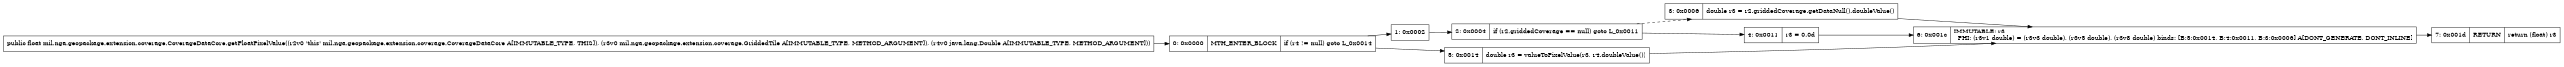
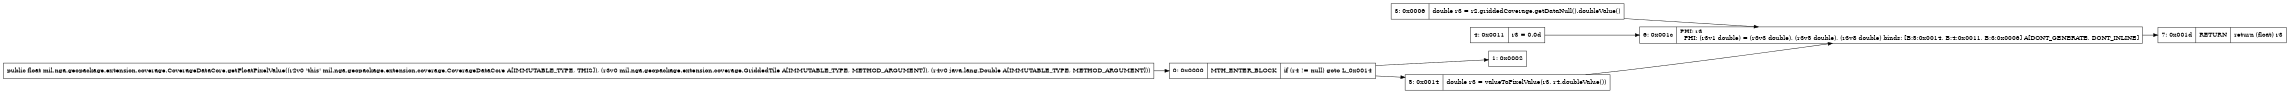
  digraph {
    rankdir=LR
    node [shape=record]
    n1 [label="{0\:\ 0x0000|MTH_ENTER_BLOCK\l|if (r4 != null) goto L_0x0014\l}"]
    n2 [label="{1\:\ 0x0002}"]
    n3 [label="{5\:\ 0x0014|double r3 = valueToPixelValue(r3, r4.doubleValue())\l}"]
-   n4 [label="{2\:\ 0x0004|if (r2.griddedCoverage == null) goto L_0x0011\l}"]
-   n5 [label="{6\:\ 0x001c|IMMUTABLE: r3 \l  PHI: (r3v1 double) = (r3v3 double), (r3v5 double), (r3v8 double) binds: [B:5:0x0014, B:4:0x0011, B:3:0x0006] A[DONT_GENERATE, DONT_INLINE]\l}"]
+   n5 [label="{6\:\ 0x001c|PHI: r3 \l  PHI: (r3v1 double) = (r3v3 double), (r3v5 double), (r3v8 double) binds: [B:5:0x0014, B:4:0x0011, B:3:0x0006] A[DONT_GENERATE, DONT_INLINE]\l}"]
    n6 [label="{3\:\ 0x0006|double r3 = r2.griddedCoverage.getDataNull().doubleValue()\l}"]
    n7 [label="{4\:\ 0x0011|r3 = 0.0d\l}"]
    n8 [label="{7\:\ 0x001d|RETURN\l|return (float) r3\l}"]
    n9 [label="{public float mil.nga.geopackage.extension.coverage.CoverageDataCore.getFloatPixelValue((r2v0 'this' mil.nga.geopackage.extension.coverage.CoverageDataCore A[IMMUTABLE_TYPE, THIS]), (r3v0 mil.nga.geopackage.extension.coverage.GriddedTile A[IMMUTABLE_TYPE, METHOD_ARGUMENT]), (r4v0 java.lang.Double A[IMMUTABLE_TYPE, METHOD_ARGUMENT])) }"]
    n1 -> n2 [style=solid]
    n1 -> n3
-   n2 -> n4
    n3 -> n5
-   n4 -> n6 [style=dashed]
-   n4 -> n7
    n5 -> n8
    n6 -> n5
    n7 -> n5
    n9 -> n1
  }
